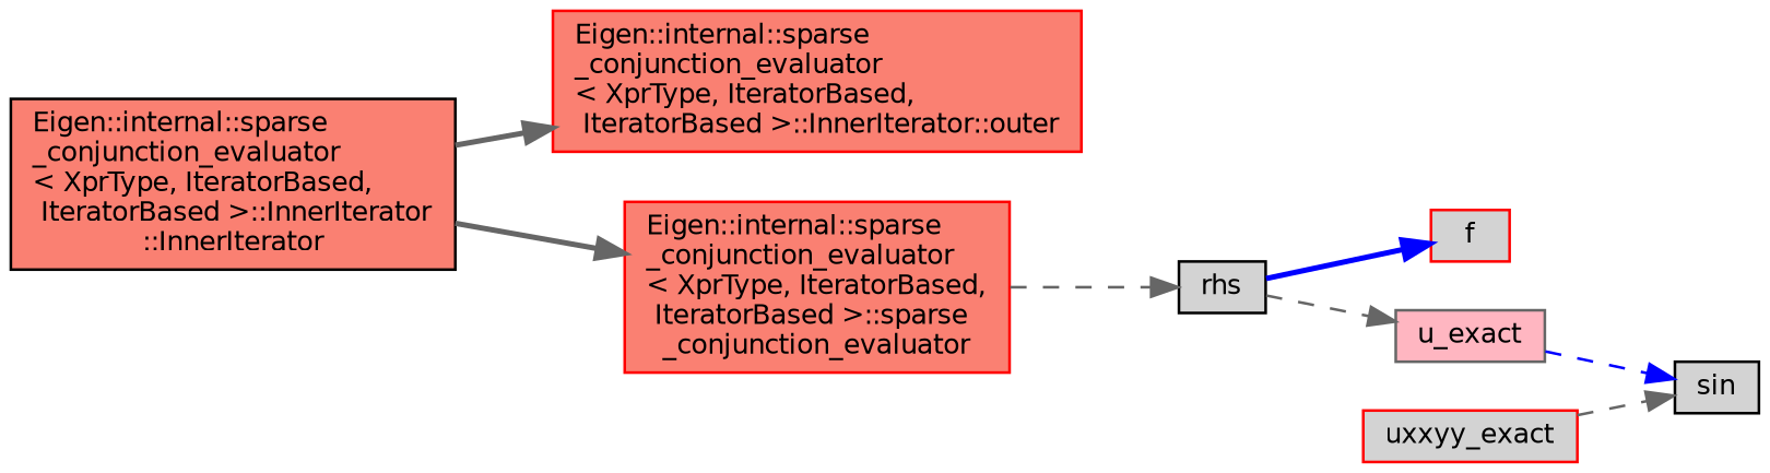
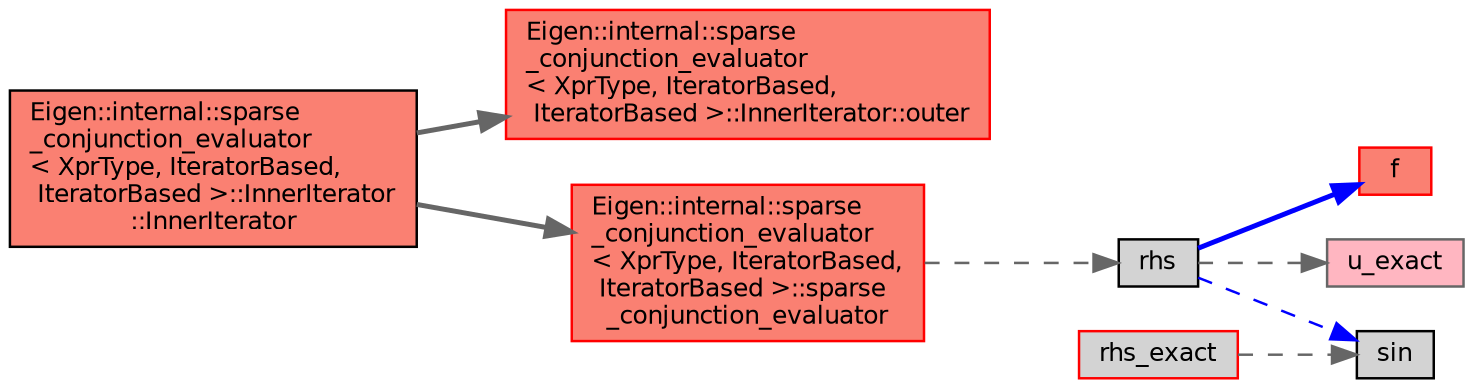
  digraph {
    rankdir=LR
    node [color=red fillcolor=salmon fontname=Helvetica fontsize=10 shape=box style=filled]
    edge [color=gray40 fontname=Helvetica fontsize=10 labelfontname=Helvetica labelfontsize=10 style=dashed]
    n1 [color=black fontcolor=black height=0.2 label="Eigen::internal::sparse\l_conjunction_evaluator\l\< XprType, IteratorBased,\l IteratorBased \>::InnerIterator\l::InnerIterator" width=0.4]
    n2 [height=0.2 label="Eigen::internal::sparse\l_conjunction_evaluator\l\< XprType, IteratorBased,\l IteratorBased \>::InnerIterator::outer" width=0.4]
    n3 [height=0.2 label="Eigen::internal::sparse\l_conjunction_evaluator\l\< XprType, IteratorBased,\l IteratorBased \>::sparse\l_conjunction_evaluator" width=0.4]
    n4 [color=black fillcolor=lightgrey height=0.2 label=rhs width=0.4]
-   n5 [fillcolor=lightgrey height=0.2 label=f width=0.4]
+   n5 [height=0.2 label=f width=0.4]
    n6 [color=gray40 fillcolor=lightpink height=0.2 label=u_exact width=0.4]
    n7 [color=black fillcolor=lightgrey height=0.2 label=sin width=0.4]
-   n8 [fillcolor=lightgrey height=0.2 label=uxxyy_exact width=0.4]
+   n8 [fillcolor=lightgrey height=0.2 label=rhs_exact width=0.4]
    n1 -> n2 [style=bold]
    n1 -> n3 [style=bold]
    n3 -> n4
    n4 -> n5 [color=blue style=bold]
    n4 -> n6
-   n6 -> n7 [color=blue]
+   n4 -> n7 [color=blue]
    n8 -> n7
  }
